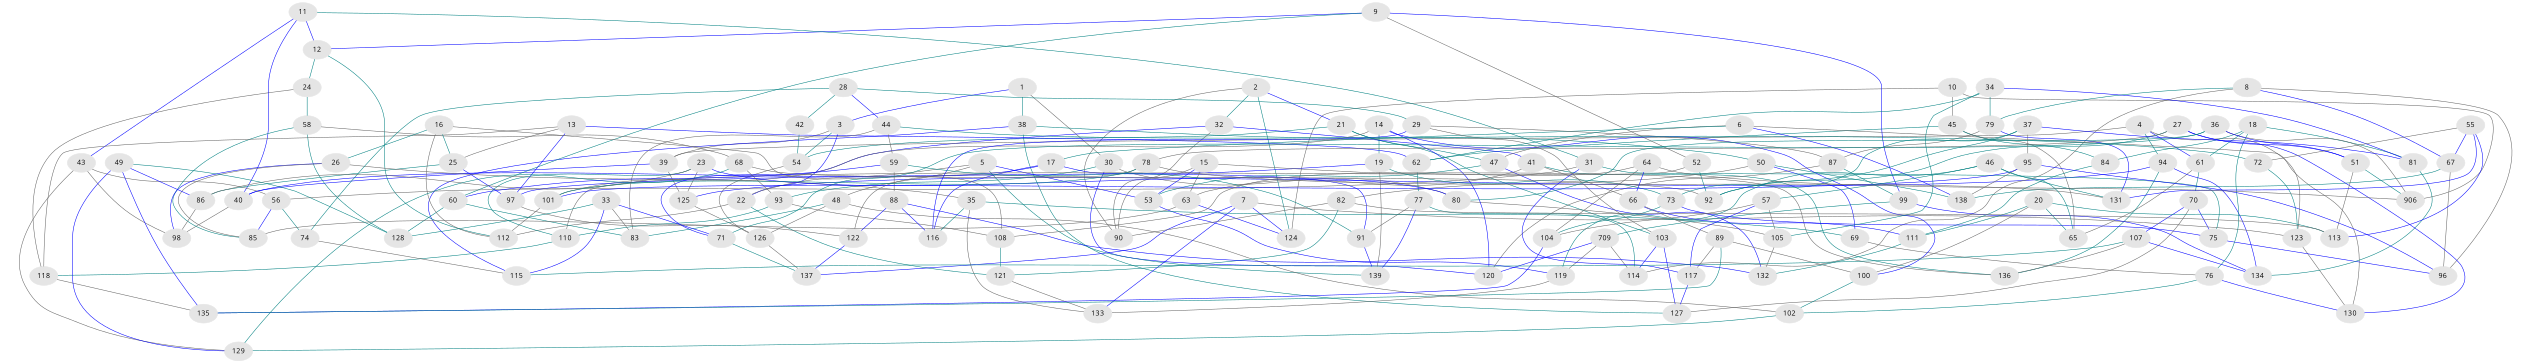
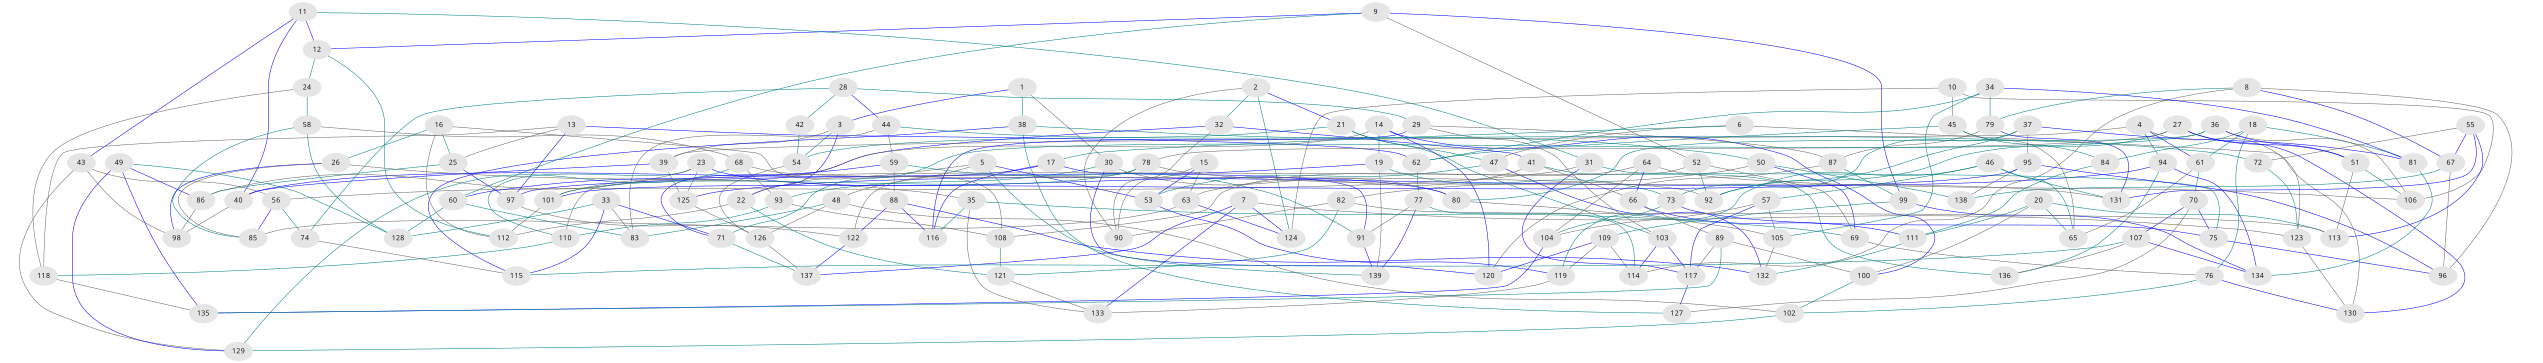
  graph {
    fontname="Open Sans"
    node [color=gray90 fontname="Open Sans" style=filled]
    edge [color=gray40 fontname="Open Sans"]
    1
    3
    30
    38
    22
    39
    54
    10
    124
    45
-   106 [label=906]
+   106
    120
    80
    93
    115
    50
    127
    2
    21
    32
    90
    47
    103
    41
    71
    112
    121
    40
    125
    126
    4
    61
    94
    123
    65
    70
    136
    134
    130
    5
    48
    53
    139
    83
    102
    119
    6
    17
    138
    91
    116
    132
    7
    133
    137
    8
    67
    79
    96
    114
    87
    131
    9
    12
    52
    60
    99
    24
    110
    92
    69
    128
-   109 [label=709]
+   109
    62
    84
    11
    31
    43
    56
    75
    117
    98
    129
    118
    58
    13
    25
    97
    86
    77
    122
    135
    14
    19
    100
    101
    73
    15
    63
    85
    16
    26
    108
    35
    18
    76
    81
    111
    104
    20
    113
    23
    105
    68
    74
    27
    51
    78
    28
    29
    42
    44
    72
    59
    66
    33
    34
    36
    37
    95
    82
    89
    88
    46
    57
    49
    55
    107
    64
    1 -- 3 [color=blue]
    1 -- 30
    1 -- 38 [color=teal]
    3 -- 22 [color=blue]
    3 -- 39
    3 -- 54 [color=teal]
    30 -- 120 [color=blue]
    30 -- 80
    30 -- 93 [color=teal]
    38 -- 115 [color=blue]
    38 -- 50 [color=teal]
    38 -- 127 [color=teal]
    22 -- 112
    22 -- 121 [color=teal]
    39 -- 40 [color=blue]
    39 -- 125
    54 -- 126
    10 -- 124
    10 -- 45
    10 -- 106
    45 -- 65
    45 -- 62 [color=teal]
    45 -- 84 [color=teal]
    80 -- 105
    93 -- 110 [color=teal]
    93 -- 108
    50 -- 138 [color=teal]
    50 -- 69 [color=blue]
    50 -- 82
    2 -- 124 [color=teal]
    2 -- 21 [color=blue]
    2 -- 32 [color=teal]
    2 -- 90
    21 -- 54 [color=teal]
    21 -- 47 [color=teal]
    21 -- 103 [color=teal]
    32 -- 90
    32 -- 41 [color=blue]
    32 -- 71 [color=blue]
    47 -- 53 [color=teal]
    47 -- 132 [color=blue]
-   103 -- 127 [color=blue]
+   103 -- 117 [color=blue]
    103 -- 114 [color=blue]
    41 -- 136 [color=teal]
    41 -- 63
    41 -- 66
    71 -- 137 [color=teal]
    121 -- 133
    40 -- 98
    125 -- 126
    126 -- 137
    4 -- 39
    4 -- 61 [color=blue]
    4 -- 94 [color=teal]
    4 -- 123
    61 -- 65
    61 -- 70 [color=teal]
    94 -- 125 [color=blue]
    94 -- 136 [color=teal]
    94 -- 134 [color=blue]
    123 -- 130
    70 -- 127
    70 -- 75 [color=blue]
    70 -- 107 [color=blue]
    5 -- 22
    5 -- 48
    5 -- 53 [color=blue]
    5 -- 139 [color=teal]
    48 -- 126
    48 -- 83 [color=teal]
    48 -- 102
    53 -- 119 [color=blue]
    102 -- 129 [color=teal]
    119 -- 133
    6 -- 47
    6 -- 130
    6 -- 17 [color=teal]
-   6 -- 138 [color=blue]
    17 -- 40 [color=blue]
    17 -- 91 [color=blue]
    17 -- 116 [color=blue]
    91 -- 139 [color=blue]
    7 -- 124 [color=blue]
    7 -- 123
    7 -- 133 [color=blue]
    7 -- 137 [color=blue]
    8 -- 67 [color=blue]
    8 -- 79 [color=teal]
    8 -- 96
    8 -- 114
    67 -- 138 [color=teal]
    67 -- 96
    79 -- 87
    79 -- 131 [color=blue]
    87 -- 120
    87 -- 99 [color=teal]
    9 -- 12 [color=blue]
    9 -- 52
    9 -- 60 [color=teal]
    9 -- 99 [color=blue]
    12 -- 112 [color=teal]
    12 -- 24 [color=teal]
    52 -- 110
    52 -- 92 [color=teal]
+   52 -- 69
    60 -- 83 [color=teal]
    60 -- 128 [color=teal]
    99 -- 134 [color=blue]
    99 -- 109 [color=teal]
    24 -- 118
    24 -- 58 [color=teal]
    110 -- 118 [color=teal]
    69 -- 76
    109 -- 120 [color=blue]
    109 -- 119
    109 -- 114
    62 -- 77 [color=teal]
    84 -- 111 [color=teal]
    11 -- 40 [color=blue]
    11 -- 12 [color=blue]
    11 -- 31 [color=teal]
    11 -- 43 [color=blue]
    31 -- 56
    31 -- 75 [color=teal]
    31 -- 117 [color=blue]
    43 -- 56
    43 -- 98
    43 -- 129
    56 -- 85 [color=blue]
    56 -- 74 [color=teal]
    75 -- 96 [color=blue]
    117 -- 127 [color=blue]
    118 -- 135
    58 -- 128 [color=teal]
    58 -- 85 [color=teal]
    58 -- 68
    13 -- 62 [color=blue]
    13 -- 118
    13 -- 25
    13 -- 97 [color=blue]
    25 -- 97 [color=blue]
    25 -- 86 [color=teal]
    97 -- 122
    86 -- 98
    77 -- 139 [color=blue]
    77 -- 91
    77 -- 114 [color=teal]
    122 -- 137 [color=blue]
    14 -- 120 [color=blue]
    14 -- 19 [color=teal]
    14 -- 100 [color=blue]
    14 -- 101
    19 -- 139
    19 -- 97 [color=blue]
    19 -- 73 [color=teal]
    100 -- 102 [color=teal]
    101 -- 112
    73 -- 75 [color=blue]
    73 -- 104 [color=teal]
    15 -- 90
-   15 -- 136
    15 -- 53 [color=blue]
    15 -- 63
    63 -- 124 [color=blue]
    63 -- 85
    16 -- 112
    16 -- 25 [color=teal]
    16 -- 26 [color=teal]
    16 -- 108
    26 -- 98 [color=blue]
    26 -- 85
    26 -- 35
    108 -- 121 [color=teal]
    35 -- 116 [color=teal]
    35 -- 133
    35 -- 69 [color=teal]
    18 -- 61 [color=teal]
    18 -- 84 [color=teal]
    18 -- 76 [color=teal]
    18 -- 81 [color=teal]
    76 -- 130 [color=blue]
    76 -- 102 [color=teal]
    81 -- 134 [color=teal]
    111 -- 132 [color=teal]
    104 -- 135 [color=blue]
    20 -- 65 [color=teal]
    20 -- 100
    20 -- 111 [color=teal]
    20 -- 113 [color=teal]
    23 -- 80 [color=blue]
    23 -- 125
    23 -- 110 [color=teal]
    23 -- 86
    105 -- 132
    68 -- 93
    68 -- 92
    68 -- 129 [color=teal]
    74 -- 115
    27 -- 130 [color=blue]
    27 -- 92 [color=teal]
    27 -- 51 [color=blue]
    27 -- 78
    51 -- 106 [color=teal]
    51 -- 113
    78 -- 131
    78 -- 122
    78 -- 101 [color=teal]
    28 -- 74 [color=teal]
    28 -- 29 [color=teal]
    28 -- 42 [color=teal]
    28 -- 44 [color=blue]
    29 -- 103
    29 -- 116 [color=blue]
    29 -- 87
    42 -- 54 [color=teal]
    44 -- 83
    44 -- 72 [color=teal]
    44 -- 59
    72 -- 123 [color=teal]
    59 -- 91 [color=teal]
    59 -- 60 [color=blue]
    59 -- 88
    66 -- 111 [color=blue]
    66 -- 89
    33 -- 115 [color=blue]
    33 -- 71 [color=blue]
    33 -- 83
    33 -- 128 [color=teal]
    34 -- 79 [color=teal]
    34 -- 62 [color=teal]
    34 -- 81 [color=blue]
    34 -- 105 [color=teal]
    36 -- 106
    36 -- 80 [color=teal]
    36 -- 71 [color=teal]
    36 -- 51 [color=blue]
    37 -- 92 [color=teal]
    37 -- 73 [color=teal]
    37 -- 81 [color=blue]
    37 -- 95
    95 -- 138
    95 -- 96 [color=blue]
    95 -- 101 [color=blue]
    82 -- 90
    82 -- 121 [color=teal]
    82 -- 113
    89 -- 117
    89 -- 135 [color=teal]
    89 -- 100
    88 -- 116 [color=blue]
    88 -- 132 [color=blue]
    88 -- 122 [color=blue]
    46 -- 65 [color=teal]
    46 -- 119 [color=teal]
    46 -- 131 [color=teal]
    46 -- 57 [color=teal]
    57 -- 117 [color=blue]
    57 -- 104
    57 -- 105
    49 -- 128 [color=teal]
    49 -- 129 [color=blue]
    49 -- 86 [color=blue]
    49 -- 135 [color=blue]
    55 -- 67 [color=blue]
    55 -- 131 [color=blue]
    55 -- 113 [color=blue]
    55 -- 72
    107 -- 115 [color=teal]
    107 -- 136
    107 -- 134 [color=blue]
    64 -- 106
    64 -- 108
    64 -- 104
    64 -- 66 [color=blue]
  }
